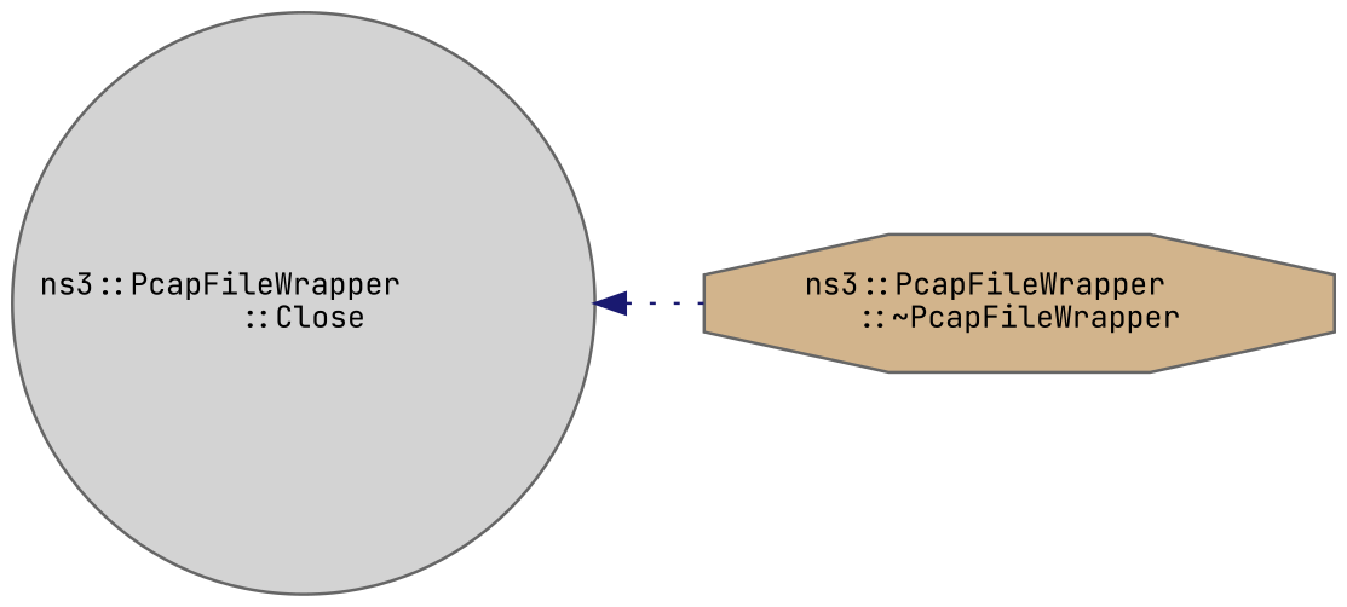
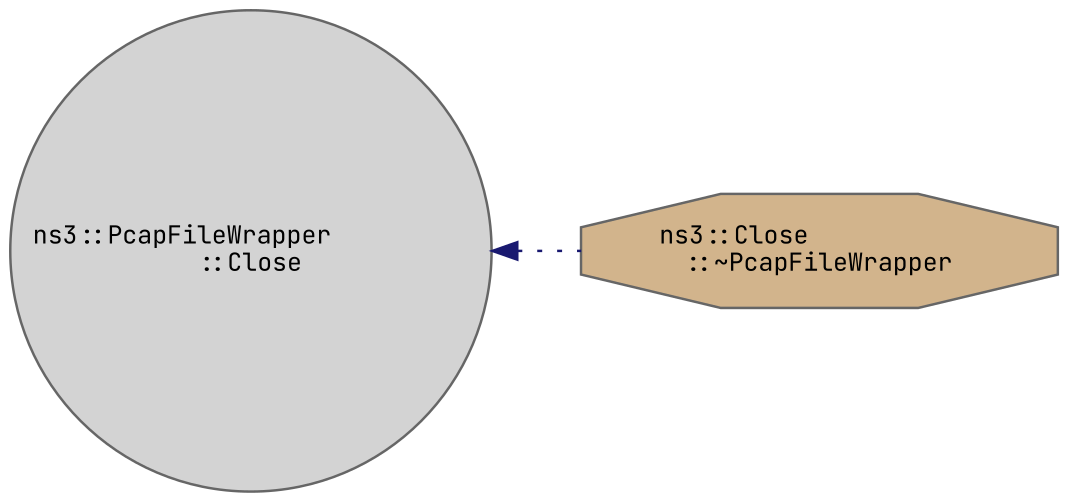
  digraph {
    rankdir=LR
    fontname="JetBrains Mono"
    node [color=gray40 fontname="JetBrains Mono" fontsize=10 style=filled]
    n1 [fillcolor=lightgrey fontcolor=black height=0.2 label="ns3::PcapFileWrapper\l::Close" shape=circle width=0.4]
-   n2 [fillcolor=tan height=0.2 label="ns3::PcapFileWrapper\l::~PcapFileWrapper" shape=octagon width=0.4]
+   n2 [fillcolor=tan height=0.2 label="ns3::Close\l::~PcapFileWrapper" shape=octagon width=0.4]
    n1 -> n2 [color=midnightblue dir=back fontname="JetBrains Mono" fontsize=10 labelfontname=Helvetica labelfontsize=10 style=dotted]
  }
